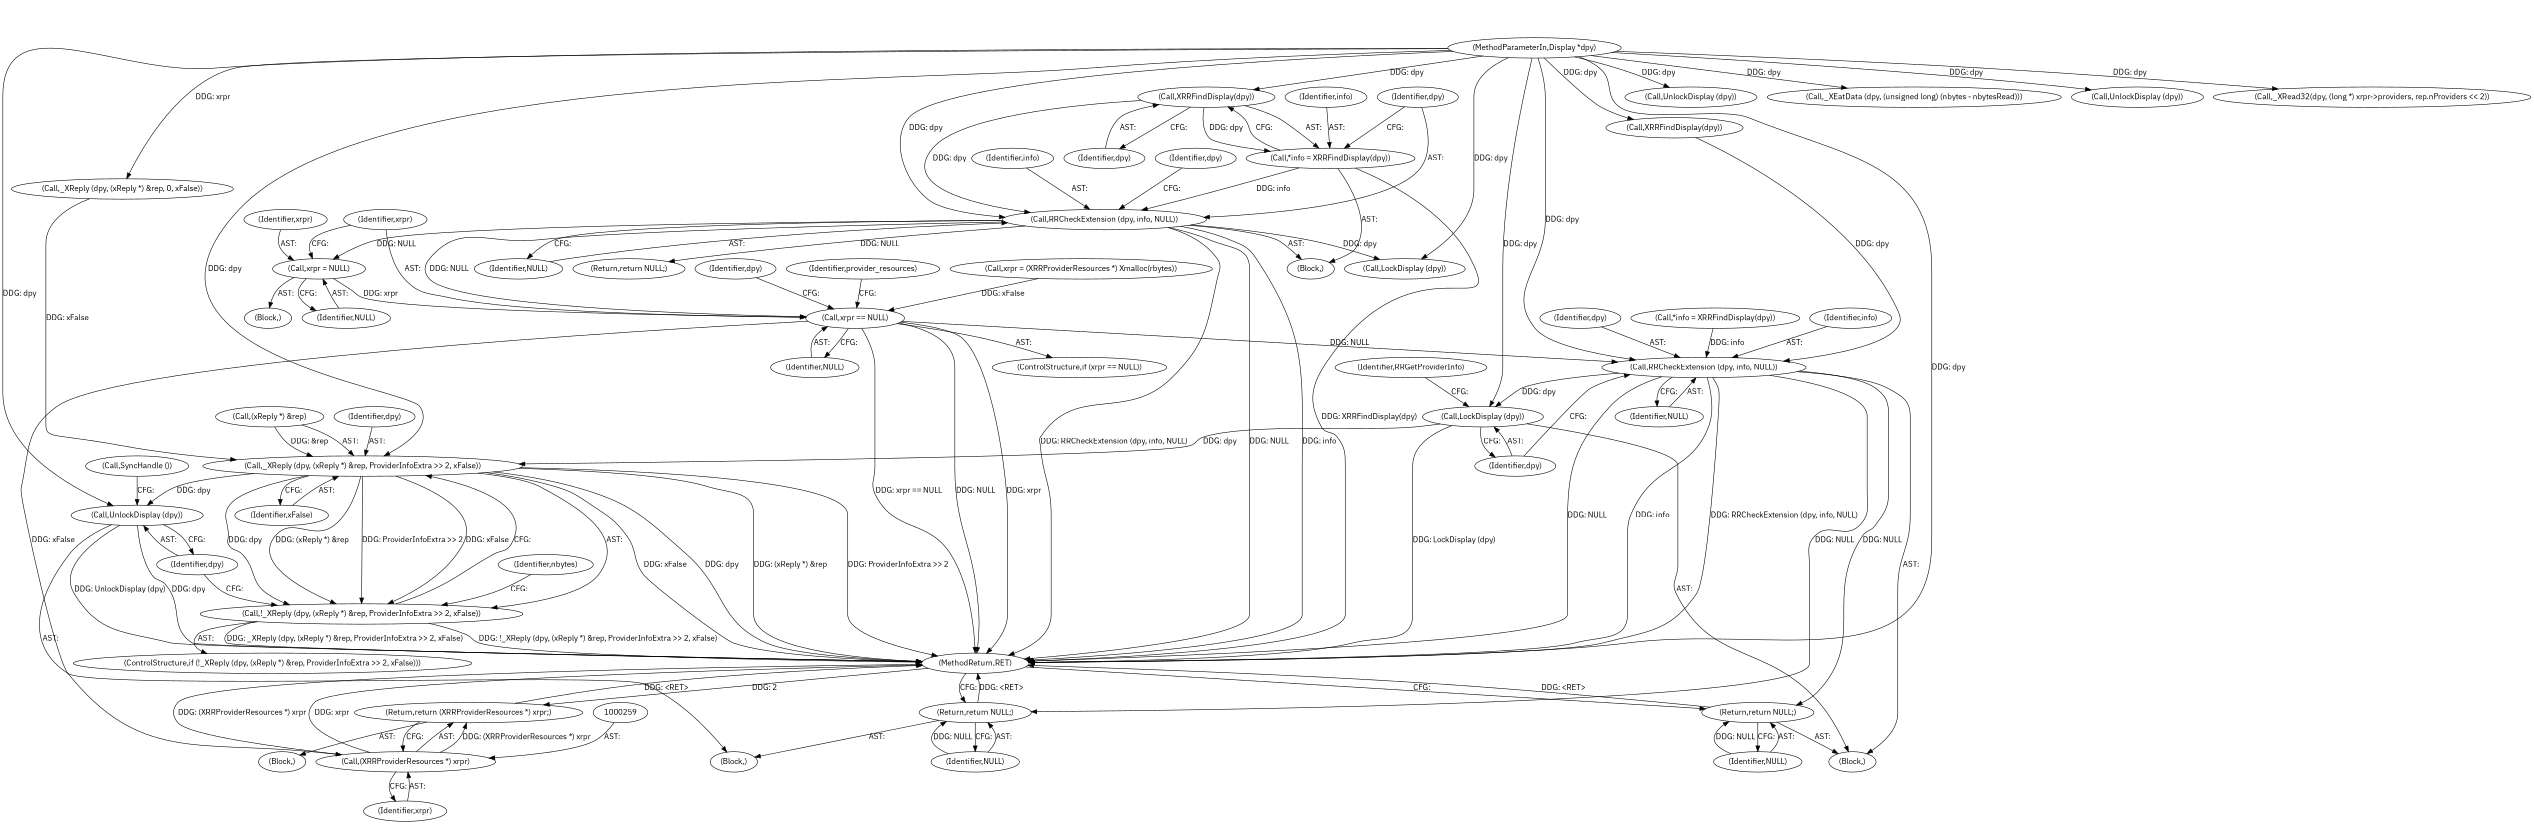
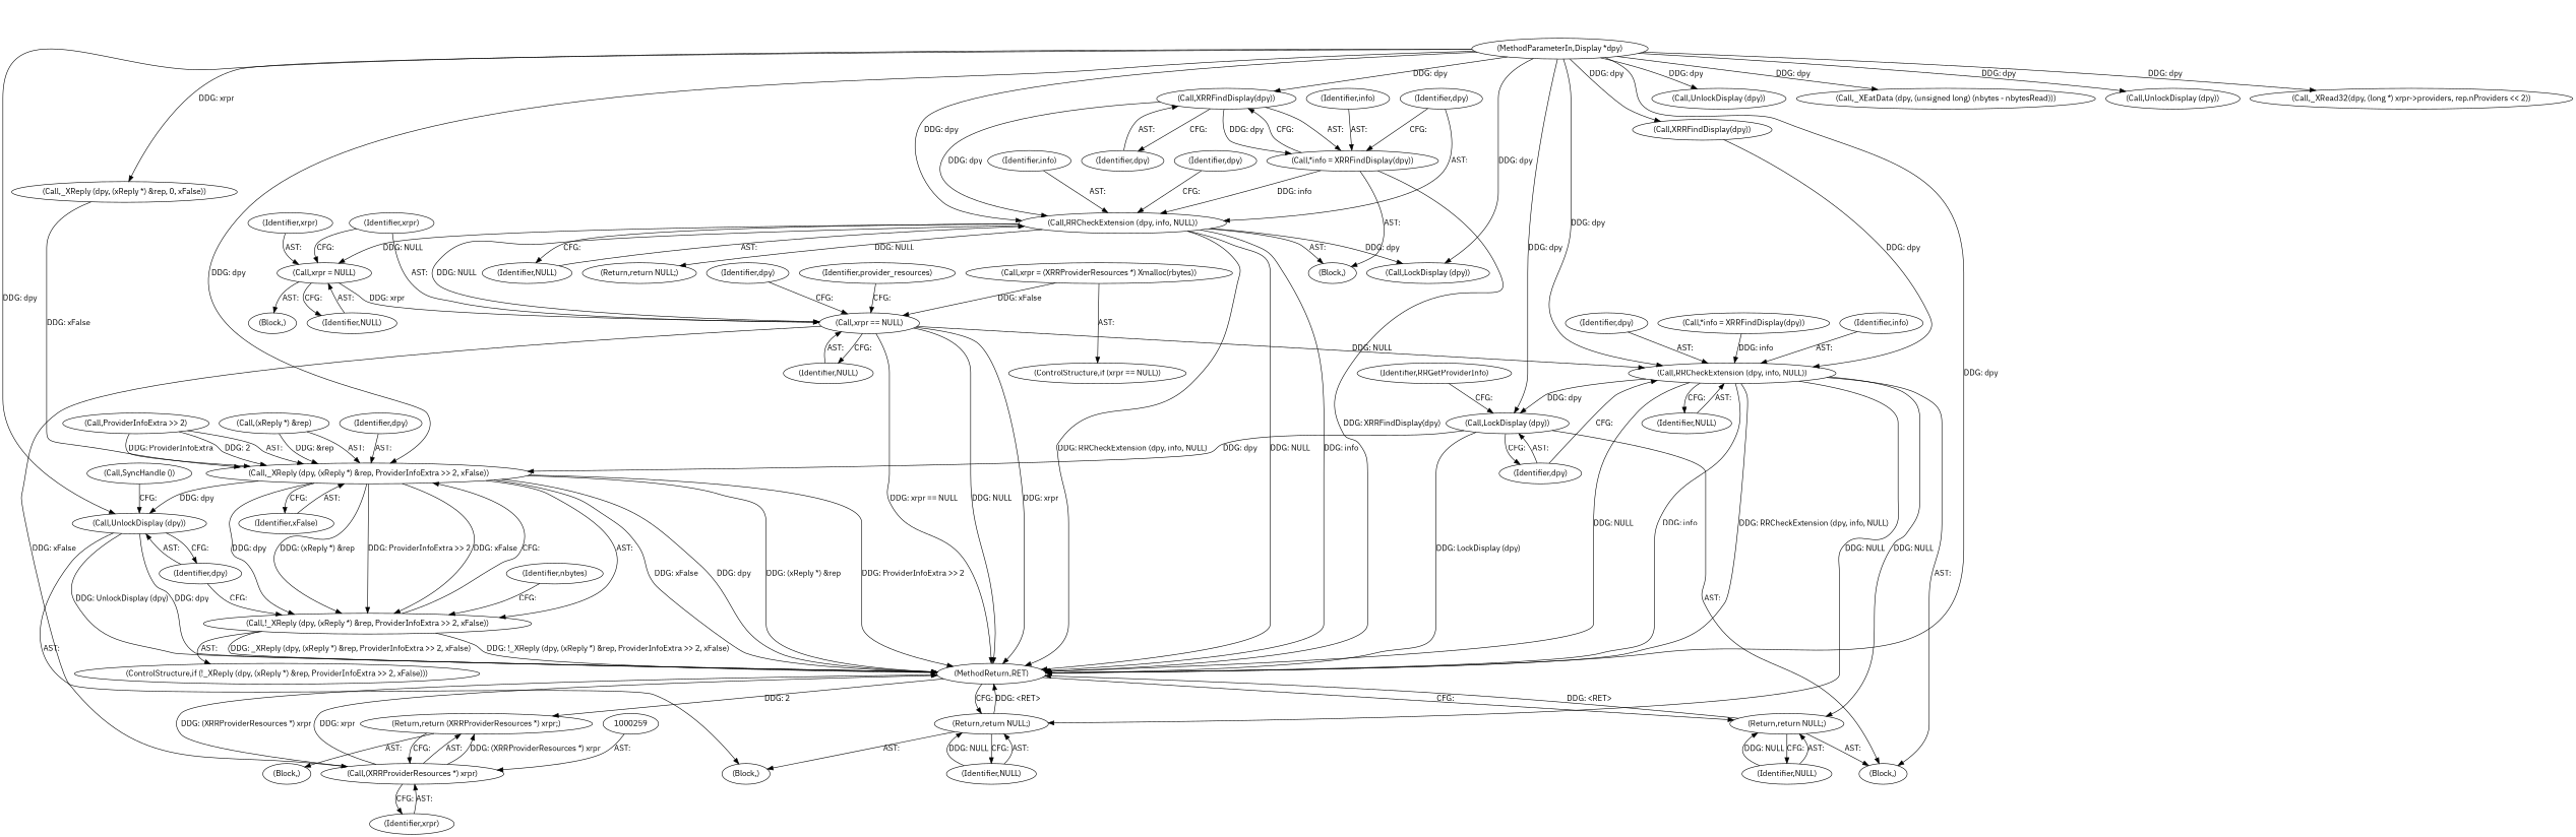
  digraph {
    fontname="IBM Plex Sans"
    node [fontname="IBM Plex Sans"]
    edge [fontname="IBM Plex Sans"]
    n1 [label="(Call,xrpr = NULL)"]
    n2 [label="(Call,xrpr == NULL)"]
    n3 [label="(Block,)"]
    n4 [label="(Identifier,NULL)"]
    n5 [label="(MethodReturn,RET)"]
    n6 [label="(Call,RRCheckExtension (dpy, info, NULL))"]
    n7 [label="(Call,(XRRProviderResources *) xrpr)"]
    n8 [label="(Identifier,NULL)"]
    n9 [label="(ControlStructure,if (xrpr == NULL))"]
    n10 [label="(Call,RRCheckExtension (dpy, info, NULL))"]
    n11 [label="(Return,return NULL;)"]
    n12 [label="(Call,LockDisplay (dpy))"]
    n13 [label="(Block,)"]
    n14 [label="(Identifier,NULL)"]
    n15 [label="(Return,return (XRRProviderResources *) xrpr;)"]
    n16 [label="(Return,return NULL;)"]
    n17 [label="(Return,return NULL;)"]
    n18 [label="(Call,XRRFindDisplay(dpy))"]
    n19 [label="(Call,*info = XRRFindDisplay(dpy))"]
    n20 [label="(Identifier,dpy)"]
    n21 [label="(MethodParameterIn,Display *dpy)"]
    n22 [label="(Call,LockDisplay (dpy))"]
    n23 [label="(Call,_XReply (dpy, (xReply *) &rep, ProviderInfoExtra >> 2, xFalse))"]
    n24 [label="(Call,UnlockDisplay (dpy))"]
    n25 [label="(Call,XRRFindDisplay(dpy))"]
    n26 [label="(Call,UnlockDisplay (dpy))"]
    n27 [label="(Call,_XEatData (dpy, (unsigned long) (nbytes - nbytesRead)))"]
    n28 [label="(Call,UnlockDisplay (dpy))"]
    n29 [label="(Call,_XReply (dpy, (xReply *) &rep, 0, xFalse))"]
    n30 [label="(Call,_XRead32(dpy, (long *) xrpr->providers, rep.nProviders << 2))"]
    n31 [label="(Identifier,NULL)"]
    n32 [label="(Block,)"]
    n33 [label="(Identifier,dpy)"]
    n34 [label="(Call,!_XReply (dpy, (xReply *) &rep, ProviderInfoExtra >> 2, xFalse))"]
    n35 [label="(Identifier,xFalse)"]
    n36 [label="(Block,)"]
    n37 [label="(Identifier,dpy)"]
    n38 [label="(Identifier,xrpr)"]
    n39 [label="(Block,)"]
    n40 [label="(Identifier,NULL)"]
    n41 [label="(Identifier,NULL)"]
    n42 [label="(ControlStructure,if (!_XReply (dpy, (xReply *) &rep, ProviderInfoExtra >> 2, xFalse)))"]
    n43 [label="(Identifier,info)"]
    n44 [label="(Identifier,xrpr)"]
    n45 [label="(Identifier,provider_resources)"]
    n46 [label="(Call,SyncHandle ())"]
    n47 [label="(Call,xrpr = (XRRProviderResources *) Xmalloc(rbytes))"]
    n48 [label="(Call,(xReply *) &rep)"]
    n49 [label="(Identifier,dpy)"]
    n50 [label="(Identifier,info)"]
    n51 [label="(Identifier,dpy)"]
    n52 [label="(Call,*info = XRRFindDisplay(dpy))"]
    n53 [label="(Identifier,RRGetProviderInfo)"]
    n54 [label="(Identifier,dpy)"]
    n55 [label="(Identifier,nbytes)"]
    n56 [label="(Identifier,info)"]
    n57 [label="(Identifier,dpy)"]
    n58 [label="(Identifier,xrpr)"]
+   n59 [label="(Call,ProviderInfoExtra >> 2)"]
    n60 [label="(Identifier,dpy)"]
    1000259
    n1 -> n2 [label="DDG: xrpr"]
    n1 -> n3 [label="AST: "]
    n1 -> n4 [label="CFG: "]
    n2 -> n5 [label="DDG: xrpr"]
    n2 -> n5 [label="DDG: xrpr == NULL"]
    n2 -> n5 [label="DDG: NULL"]
    n2 -> n6 [label="DDG: NULL"]
    n2 -> n7 [label="DDG: xFalse"]
    n2 -> n8 [label="CFG: "]
-   n2 -> n9 [label="AST: "]
+   n47 -> n9 [label="AST: "]
    n4 -> n1 [label="AST: "]
    n5 -> n15 [label="DDG: 2"]
    n5 -> n16 [label="CFG: "]
    n5 -> n17 [label="CFG: "]
    n6 -> n5 [label="DDG: info"]
    n6 -> n5 [label="DDG: RRCheckExtension (dpy, info, NULL)"]
    n6 -> n5 [label="DDG: NULL"]
    n6 -> n16 [label="DDG: NULL"]
    n6 -> n17 [label="DDG: NULL"]
    n6 -> n22 [label="DDG: dpy"]
    n6 -> n31 [label="CFG: "]
    n6 -> n32 [label="AST: "]
    n7 -> n5 [label="DDG: xrpr"]
    n7 -> n5 [label="DDG: (XRRProviderResources *) xrpr"]
    n7 -> n15 [label="AST: "]
    n7 -> n15 [label="DDG: (XRRProviderResources *) xrpr"]
    n7 -> n38 [label="CFG: "]
    n8 -> n2 [label="AST: "]
    n10 -> n1 [label="DDG: NULL"]
    n10 -> n2 [label="DDG: NULL"]
    n10 -> n5 [label="DDG: RRCheckExtension (dpy, info, NULL)"]
    n10 -> n5 [label="DDG: NULL"]
    n10 -> n5 [label="DDG: info"]
    n10 -> n11 [label="DDG: NULL"]
    n10 -> n12 [label="DDG: dpy"]
    n10 -> n13 [label="AST: "]
    n10 -> n14 [label="CFG: "]
    n14 -> n10 [label="AST: "]
-   n15 -> n5 [label="DDG: <RET>"]
    n15 -> n7 [label="CFG: "]
    n15 -> n39 [label="AST: "]
    n16 -> n5 [label="DDG: <RET>"]
    n16 -> n36 [label="AST: "]
    n16 -> n40 [label="CFG: "]
    n17 -> n5 [label="DDG: <RET>"]
    n17 -> n32 [label="AST: "]
    n17 -> n41 [label="CFG: "]
    n18 -> n10 [label="DDG: dpy"]
    n18 -> n19 [label="AST: "]
    n18 -> n19 [label="DDG: dpy"]
    n18 -> n20 [label="CFG: "]
    n19 -> n5 [label="DDG: XRRFindDisplay(dpy)"]
    n19 -> n10 [label="DDG: info"]
    n19 -> n13 [label="AST: "]
    n19 -> n18 [label="CFG: "]
    n20 -> n18 [label="AST: "]
    n21 -> n5 [label="DDG: dpy"]
    n21 -> n6 [label="DDG: dpy"]
    n21 -> n10 [label="DDG: dpy"]
    n21 -> n12 [label="DDG: dpy"]
    n21 -> n18 [label="DDG: dpy"]
    n21 -> n22 [label="DDG: dpy"]
    n21 -> n23 [label="DDG: dpy"]
    n21 -> n24 [label="DDG: dpy"]
    n21 -> n25 [label="DDG: dpy"]
    n21 -> n26 [label="DDG: dpy"]
    n21 -> n27 [label="DDG: dpy"]
    n21 -> n28 [label="DDG: dpy"]
    n21 -> n29 [label="DDG: xrpr"]
    n21 -> n30 [label="DDG: dpy"]
    n22 -> n5 [label="DDG: LockDisplay (dpy)"]
    n22 -> n23 [label="DDG: dpy"]
    n22 -> n32 [label="AST: "]
    n22 -> n33 [label="CFG: "]
    n23 -> n5 [label="DDG: (xReply *) &rep"]
    n23 -> n5 [label="DDG: ProviderInfoExtra >> 2"]
    n23 -> n5 [label="DDG: xFalse"]
    n23 -> n5 [label="DDG: dpy"]
    n23 -> n24 [label="DDG: dpy"]
    n23 -> n34 [label="AST: "]
    n23 -> n34 [label="DDG: dpy"]
    n23 -> n34 [label="DDG: (xReply *) &rep"]
    n23 -> n34 [label="DDG: ProviderInfoExtra >> 2"]
    n23 -> n34 [label="DDG: xFalse"]
    n23 -> n35 [label="CFG: "]
    n24 -> n5 [label="DDG: UnlockDisplay (dpy)"]
    n24 -> n5 [label="DDG: dpy"]
    n24 -> n36 [label="AST: "]
    n24 -> n37 [label="CFG: "]
    n25 -> n6 [label="DDG: dpy"]
    n29 -> n23 [label="DDG: xFalse"]
    n31 -> n6 [label="AST: "]
    n33 -> n6 [label="CFG: "]
    n33 -> n22 [label="AST: "]
    n34 -> n5 [label="DDG: !_XReply (dpy, (xReply *) &rep, ProviderInfoExtra >> 2, xFalse)"]
    n34 -> n5 [label="DDG: _XReply (dpy, (xReply *) &rep, ProviderInfoExtra >> 2, xFalse)"]
    n34 -> n23 [label="CFG: "]
    n34 -> n42 [label="AST: "]
    n35 -> n23 [label="AST: "]
    n37 -> n24 [label="AST: "]
    n37 -> n34 [label="CFG: "]
    n38 -> n7 [label="AST: "]
    n40 -> n16 [label="AST: "]
    n40 -> n16 [label="DDG: NULL"]
    n41 -> n17 [label="AST: "]
    n41 -> n17 [label="DDG: NULL"]
    n43 -> n10 [label="AST: "]
    n44 -> n1 [label="AST: "]
    n45 -> n2 [label="CFG: "]
    n46 -> n24 [label="CFG: "]
    n47 -> n2 [label="DDG: xFalse"]
    n48 -> n23 [label="AST: "]
    n48 -> n23 [label="DDG: &rep"]
    n49 -> n10 [label="CFG: "]
    n50 -> n19 [label="AST: "]
    n51 -> n6 [label="AST: "]
    n52 -> n6 [label="DDG: info"]
    n53 -> n22 [label="CFG: "]
    n54 -> n23 [label="AST: "]
    n55 -> n34 [label="CFG: "]
    n56 -> n6 [label="AST: "]
    n57 -> n2 [label="CFG: "]
    n58 -> n1 [label="CFG: "]
    n58 -> n2 [label="AST: "]
+   n59 -> n23 [label="AST: "]
+   n59 -> n23 [label="DDG: ProviderInfoExtra"]
+   n59 -> n23 [label="DDG: 2"]
    n60 -> n10 [label="AST: "]
    n60 -> n19 [label="CFG: "]
    1000259 -> n7 [label="AST: "]
  }
